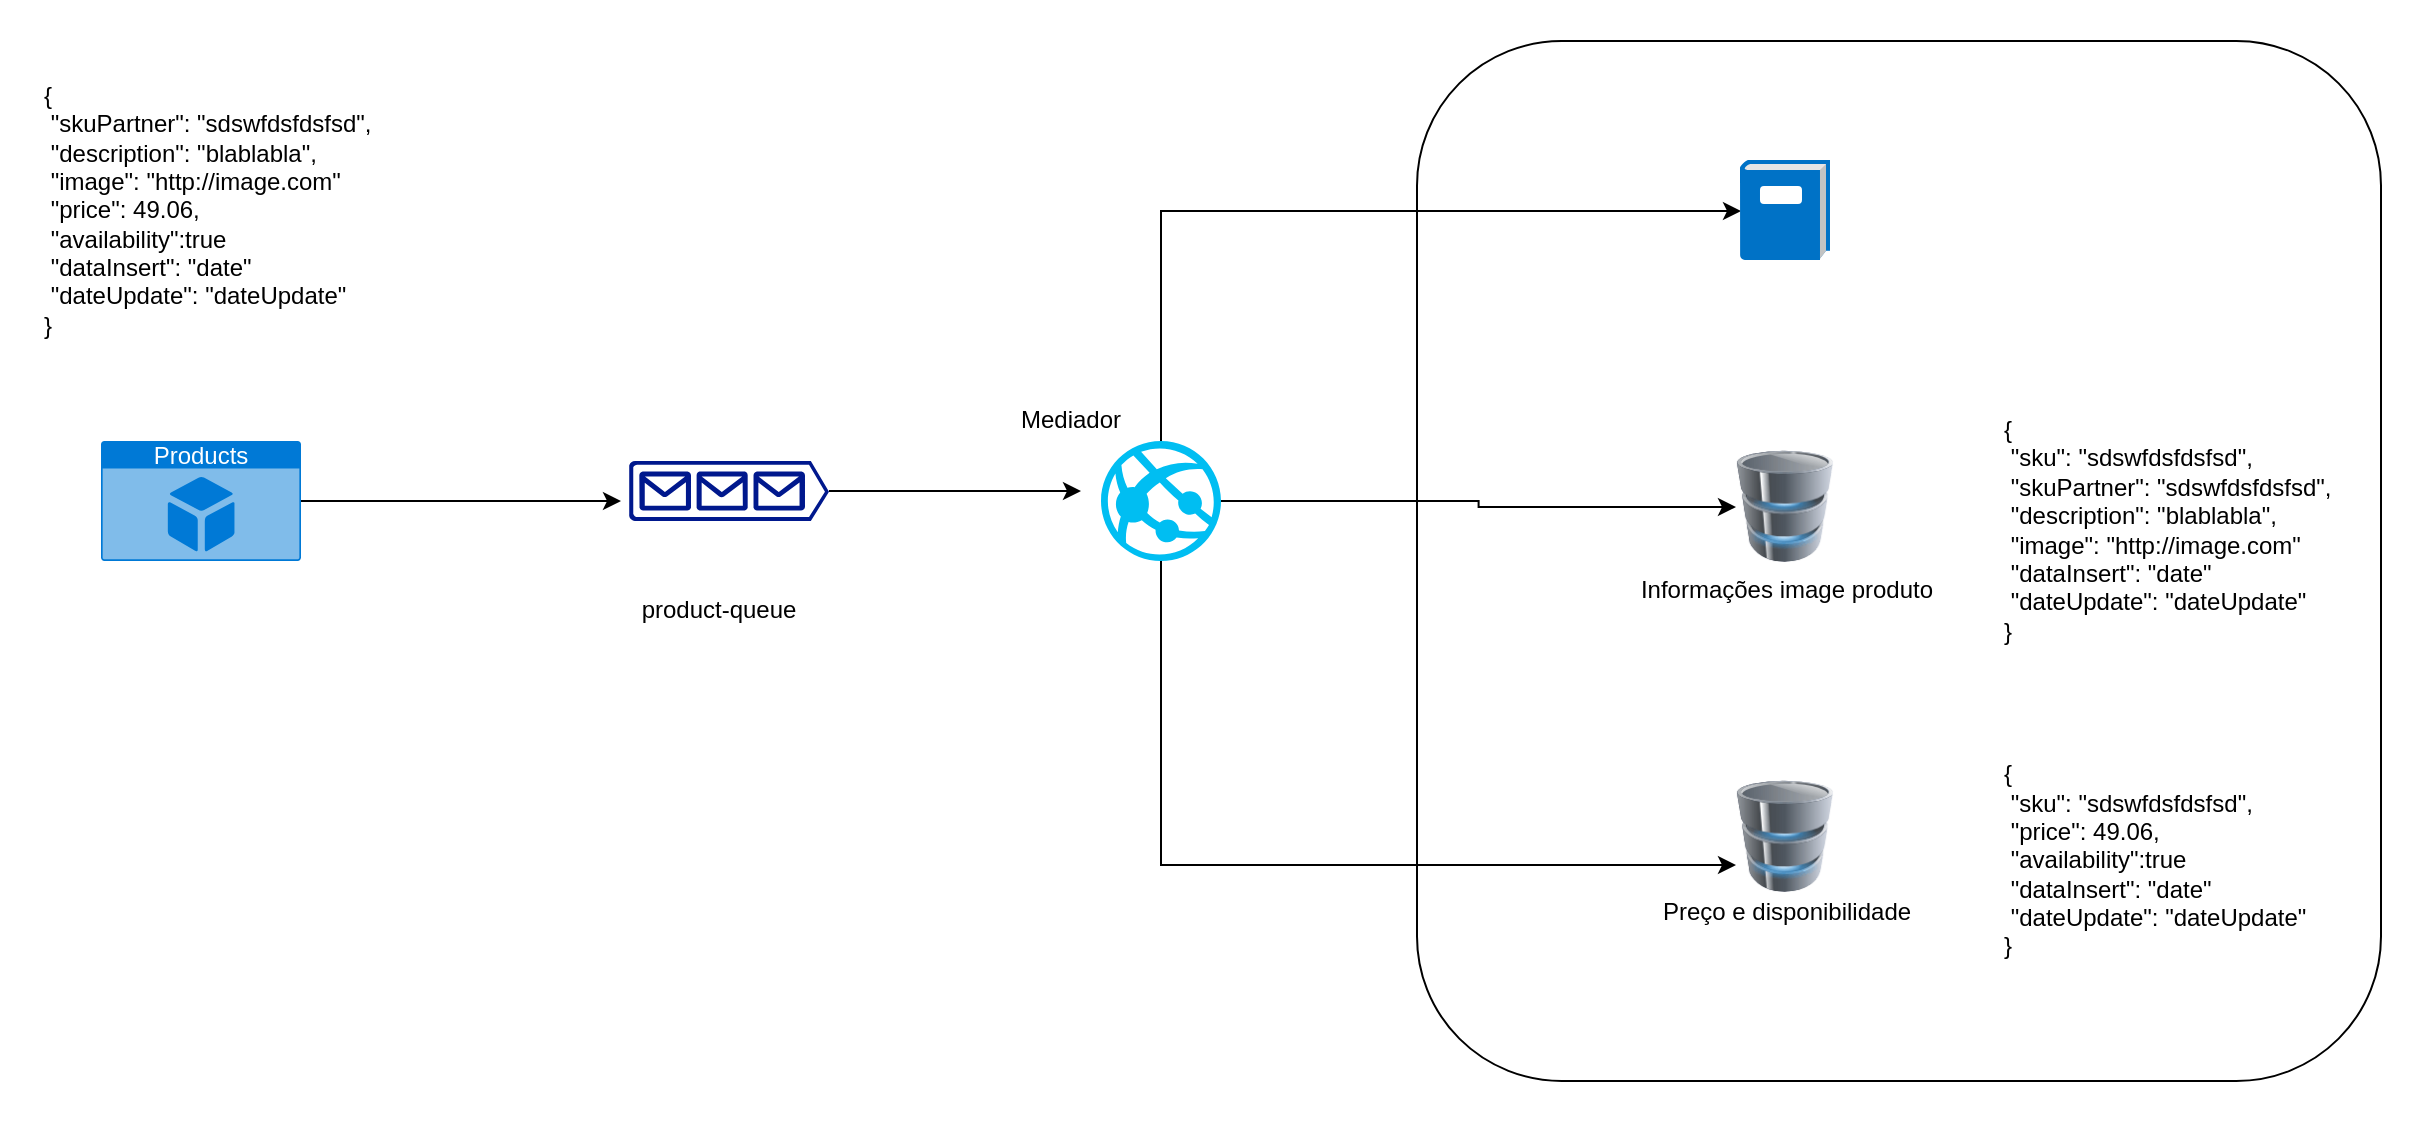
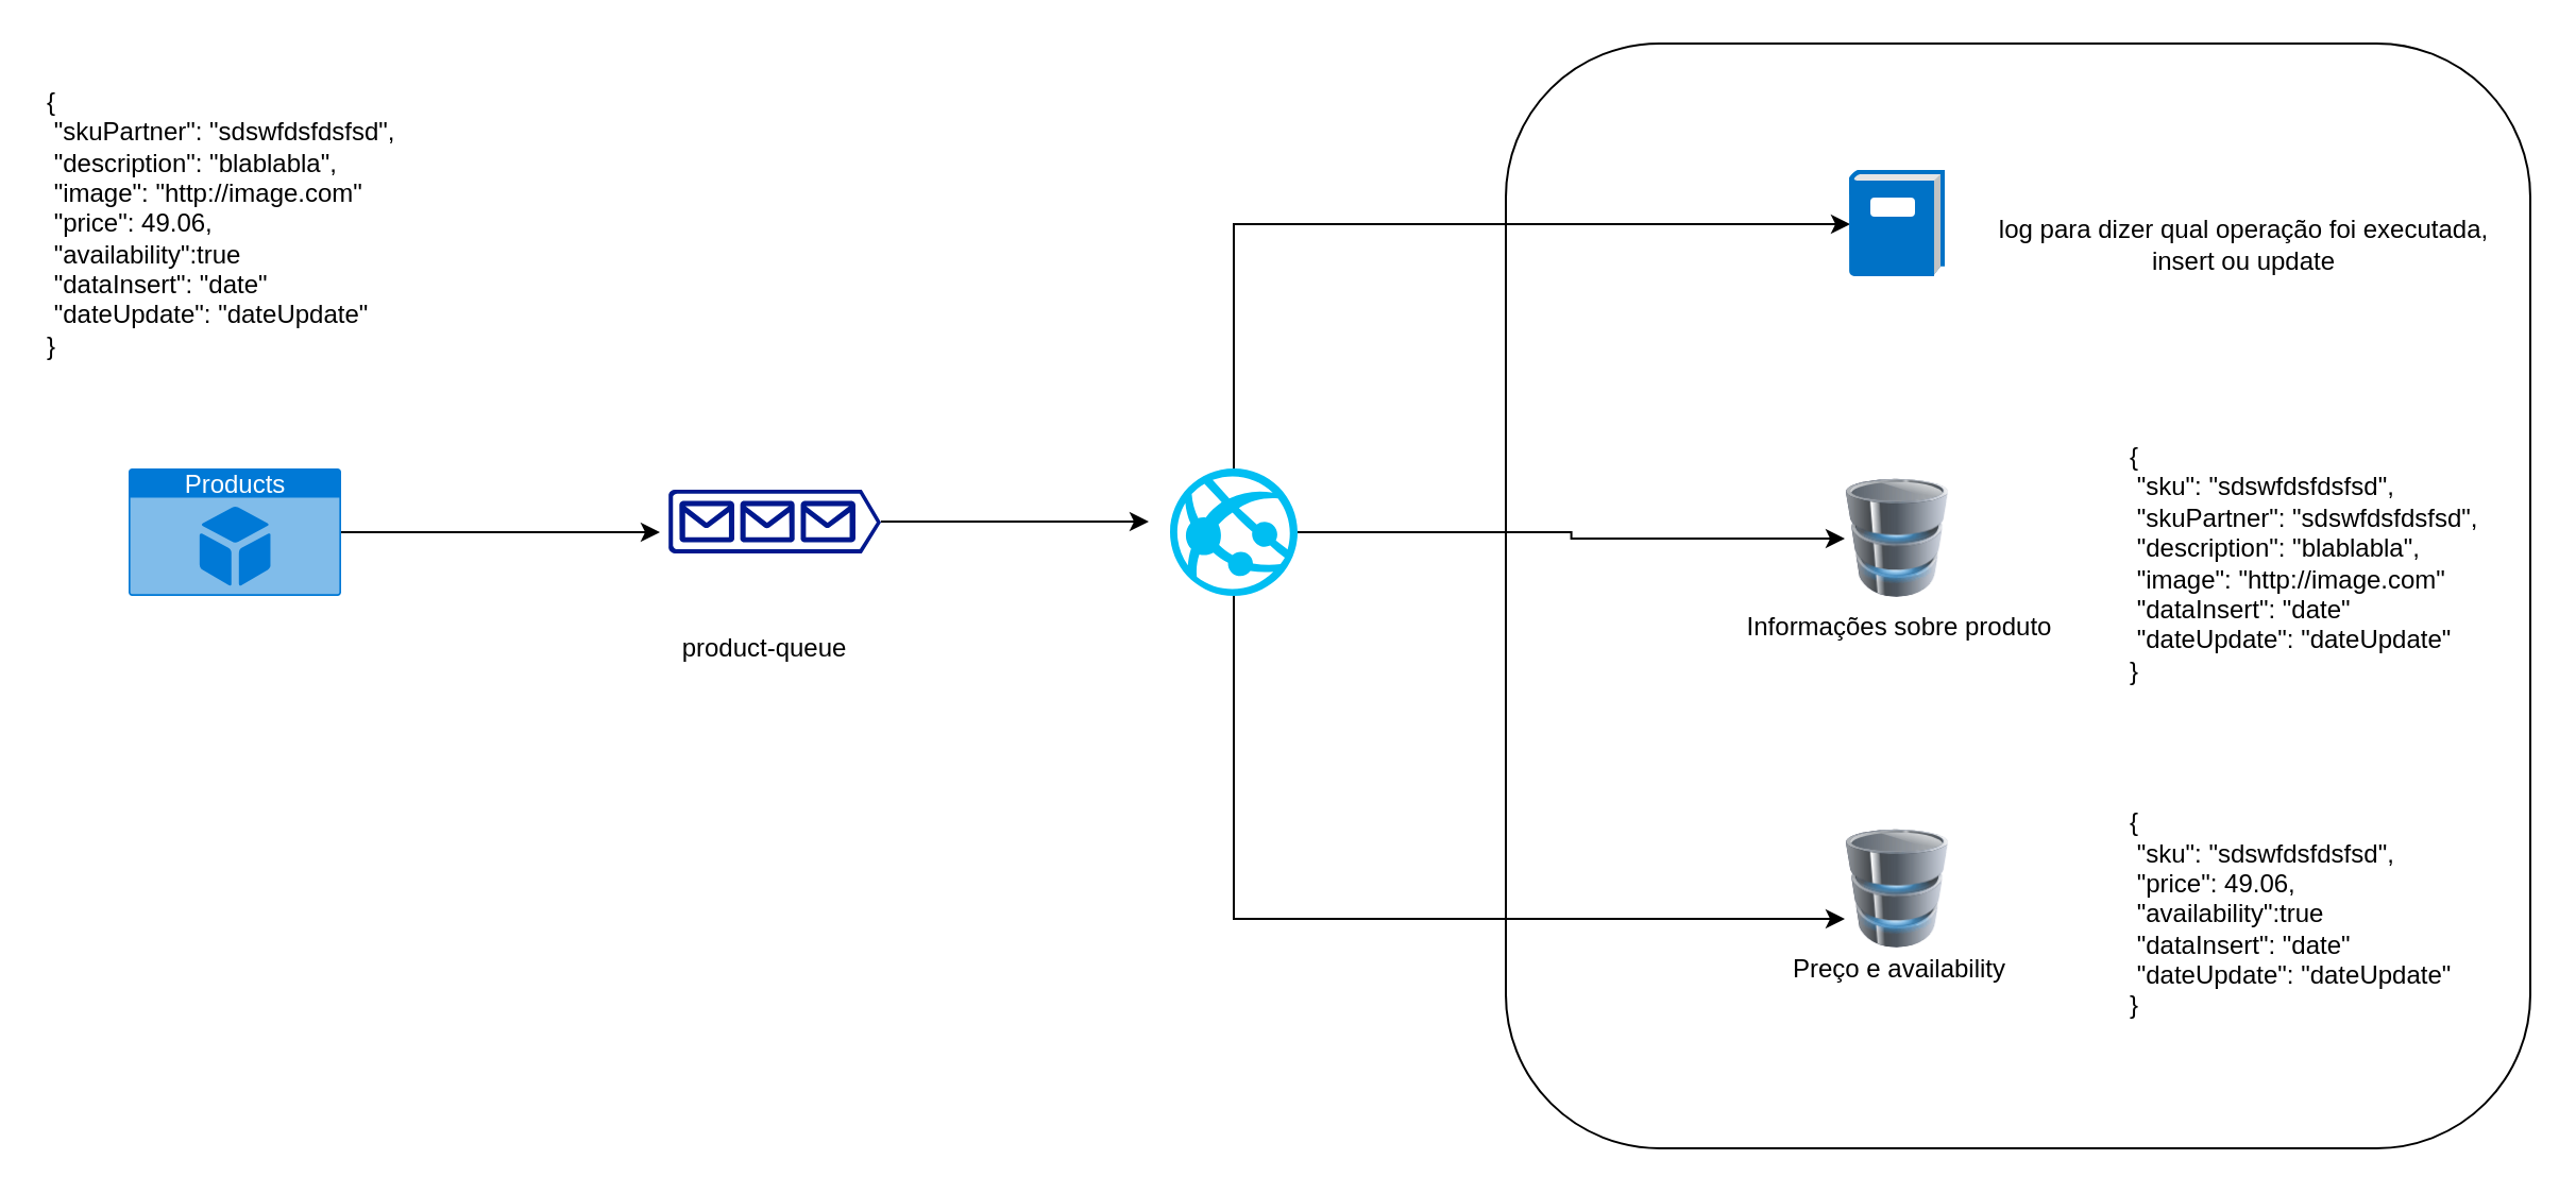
  <mxCell id="0" />
  <mxCell id="1" parent="0" />
  <mxCell id="2" value="" style="rounded=1;whiteSpace=wrap;html=1;" vertex="1" parent="1"><mxGeometry x="708" y="20" width="482" height="520" as="geometry" /></mxCell>
  <mxCell id="3" style="edgeStyle=orthogonalEdgeStyle;rounded=0;orthogonalLoop=1;jettySize=auto;html=1;" edge="1" parent="1" source="6" target="9"><mxGeometry relative="1" as="geometry"><Array as="points"><mxPoint x="580" y="105" /></Array></mxGeometry></mxCell>
  <mxCell id="4" style="edgeStyle=orthogonalEdgeStyle;rounded=0;orthogonalLoop=1;jettySize=auto;html=1;entryX=0;entryY=0.75;entryDx=0;entryDy=0;" edge="1" parent="1" source="6" target="18"><mxGeometry relative="1" as="geometry"><Array as="points"><mxPoint x="580" y="432" /></Array></mxGeometry></mxCell>
  <mxCell id="5" style="edgeStyle=orthogonalEdgeStyle;rounded=0;orthogonalLoop=1;jettySize=auto;html=1;" edge="1" parent="1" source="6" target="13"><mxGeometry relative="1" as="geometry" /></mxCell>
  <mxCell id="6" value="" style="verticalLabelPosition=bottom;html=1;verticalAlign=top;align=center;strokeColor=none;fillColor=#00BEF2;shape=mxgraph.azure.azure_website;pointerEvents=1;" parent="1" vertex="1"><mxGeometry x="550" y="220" width="60" height="60" as="geometry" /></mxCell>
  <mxCell id="7" style="edgeStyle=orthogonalEdgeStyle;rounded=0;orthogonalLoop=1;jettySize=auto;html=1;" edge="1" parent="1" source="8"><mxGeometry relative="1" as="geometry"><mxPoint x="540" y="245" as="targetPoint" /></mxGeometry></mxCell>
  <mxCell id="8" value="" style="aspect=fixed;pointerEvents=1;shadow=0;dashed=0;html=1;strokeColor=none;labelPosition=center;verticalLabelPosition=bottom;verticalAlign=top;align=center;fillColor=#00188D;shape=mxgraph.azure.queue_generic" parent="1" vertex="1"><mxGeometry x="314" y="230" width="100" height="30" as="geometry" /></mxCell>
  <mxCell id="9" value="" style="aspect=fixed;html=1;points=[];align=center;image;fontSize=12;image=img/lib/mscae/Log.svg;" parent="1" vertex="1"><mxGeometry x="870" y="80" width="45" height="50" as="geometry" /></mxCell>
  <mxCell id="10" value="&lt;div&gt;{&lt;/div&gt;&lt;div style=&quot;text-align: justify&quot;&gt;&amp;nbsp;&quot;sku&quot;: &quot;sdswfdsfdsfsd&quot;,&lt;/div&gt;&lt;span style=&quot;text-align: justify&quot;&gt;&amp;nbsp;&quot;skuPartner&quot;: &quot;sdswfdsfdsfsd&quot;,&lt;/span&gt;&lt;div style=&quot;text-align: justify&quot;&gt;&amp;nbsp;&quot;description&quot;: &quot;blablabla&quot;,&lt;/div&gt;&lt;div style=&quot;text-align: justify&quot;&gt;&amp;nbsp;&quot;image&quot;: &quot;http://image.com&quot;&lt;/div&gt;&lt;div style=&quot;text-align: justify&quot;&gt;&amp;nbsp;&quot;dataInsert&quot;: &quot;date&quot;&lt;/div&gt;&lt;div style=&quot;text-align: justify&quot;&gt;&amp;nbsp;&quot;dateUpdate&quot;: &quot;dateUpdate&quot;&lt;/div&gt;&lt;div&gt;}&lt;/div&gt;" style="text;html=1;align=left;verticalAlign=middle;resizable=0;points=[];autosize=1;" parent="1" vertex="1"><mxGeometry x="1000" y="205" width="180" height="120" as="geometry" /></mxCell>
  <mxCell id="11" style="edgeStyle=orthogonalEdgeStyle;rounded=0;orthogonalLoop=1;jettySize=auto;html=1;" edge="1" parent="1" source="12"><mxGeometry relative="1" as="geometry"><mxPoint x="310" y="250" as="targetPoint" /></mxGeometry></mxCell>
- <mxCell id="12" value="Products" style="html=1;strokeColor=none;fillColor=#0079D6;labelPosition=center;verticalLabelPosition=middle;verticalAlign=top;align=center;fontSize=12;outlineConnect=0;spacingTop=-6;fontColor=#FFFFFF;shape=mxgraph.sitemap.products;" parent="1" vertex="1"><mxGeometry x="50" y="220" width="100" height="60" as="geometry" /></mxCell>
+ <mxCell id="12" value="Products" style="html=1;strokeColor=none;fillColor=#0079D6;labelPosition=center;verticalLabelPosition=middle;verticalAlign=top;align=center;fontSize=12;outlineConnect=0;spacingTop=-6;fontColor=#FFFFFF;shape=mxgraph.sitemap.products;" parent="1" vertex="1"><mxGeometry x="60" y="220" width="100" height="60" as="geometry" /></mxCell>
  <mxCell id="13" value="" style="image;html=1;image=img/lib/clip_art/computers/Database_128x128.png" parent="1" vertex="1"><mxGeometry x="867.5" y="225" width="50" height="56" as="geometry" /></mxCell>
  <mxCell id="14" value="product-queue" style="text;html=1;align=center;verticalAlign=middle;resizable=0;points=[];autosize=1;" parent="1" vertex="1"><mxGeometry x="314" y="295" width="90" height="20" as="geometry" /></mxCell>
- <mxCell id="15" value="Mediador" style="text;html=1;align=center;verticalAlign=middle;resizable=0;points=[];autosize=1;" vertex="1" parent="1"><mxGeometry x="500" y="200" width="70" height="20" as="geometry" /></mxCell>
- <mxCell id="17" value="Informações image produto" style="text;html=1;align=center;verticalAlign=middle;resizable=0;points=[];autosize=1;" vertex="1" parent="1"><mxGeometry x="812.5" y="285" width="160" height="20" as="geometry" /></mxCell>
+ <mxCell id="16" value="log para dizer qual operação foi executada, &lt;br&gt;insert ou update" style="text;html=1;align=center;verticalAlign=middle;resizable=0;points=[];autosize=1;" vertex="1" parent="1"><mxGeometry x="930" y="100" width="250" height="30" as="geometry" /></mxCell>
+ <mxCell id="17" value="Informações sobre produto" style="text;html=1;align=center;verticalAlign=middle;resizable=0;points=[];autosize=1;" vertex="1" parent="1"><mxGeometry x="812.5" y="285" width="160" height="20" as="geometry" /></mxCell>
  <mxCell id="18" value="" style="image;html=1;image=img/lib/clip_art/computers/Database_128x128.png" vertex="1" parent="1"><mxGeometry x="867.5" y="390" width="50" height="56" as="geometry" /></mxCell>
- <mxCell id="19" value="Preço e disponibilidade" style="text;html=1;align=center;verticalAlign=middle;resizable=0;points=[];autosize=1;" vertex="1" parent="1"><mxGeometry x="822.5" y="446" width="140" height="20" as="geometry" /></mxCell>
+ <mxCell id="19" value="Preço e availability" style="text;html=1;align=center;verticalAlign=middle;resizable=0;points=[];autosize=1;" vertex="1" parent="1"><mxGeometry x="822.5" y="446" width="140" height="20" as="geometry" /></mxCell>
  <mxCell id="20" value="&lt;div&gt;{&lt;/div&gt;&lt;div style=&quot;text-align: justify&quot;&gt;&amp;nbsp;&quot;sku&quot;: &quot;sdswfdsfdsfsd&quot;,&lt;/div&gt;&lt;div style=&quot;text-align: justify&quot;&gt;&amp;nbsp;&quot;price&quot;: 49.06,&lt;/div&gt;&lt;div style=&quot;text-align: justify&quot;&gt;&amp;nbsp;&quot;availability&quot;:true&amp;nbsp;&lt;span&gt;&amp;nbsp;&lt;/span&gt;&lt;/div&gt;&lt;div style=&quot;text-align: justify&quot;&gt;&lt;span&gt;&amp;nbsp;&quot;dataInsert&quot;: &quot;date&quot;&lt;/span&gt;&lt;/div&gt;&lt;div style=&quot;text-align: justify&quot;&gt;&amp;nbsp;&quot;dateUpdate&quot;: &quot;dateUpdate&quot;&lt;/div&gt;&lt;div&gt;}&lt;/div&gt;" style="text;html=1;align=left;verticalAlign=middle;resizable=0;points=[];autosize=1;" vertex="1" parent="1"><mxGeometry x="1000" y="380" width="170" height="100" as="geometry" /></mxCell>
  <mxCell id="21" value="&lt;div&gt;{&lt;/div&gt;&lt;div style=&quot;text-align: justify&quot;&gt;&amp;nbsp;&quot;skuPartner&quot;: &quot;sdswfdsfdsfsd&quot;,&lt;/div&gt;&lt;div style=&quot;text-align: justify&quot;&gt;&amp;nbsp;&quot;description&quot;: &quot;blablabla&quot;,&lt;/div&gt;&lt;div style=&quot;text-align: justify&quot;&gt;&amp;nbsp;&quot;image&quot;: &quot;http://image.com&quot;&lt;/div&gt;&lt;div style=&quot;text-align: justify&quot;&gt;&amp;nbsp;&quot;price&quot;: 49.06,&lt;/div&gt;&lt;div style=&quot;text-align: justify&quot;&gt;&amp;nbsp;&quot;availability&quot;:true&lt;/div&gt;&lt;div style=&quot;text-align: justify&quot;&gt;&amp;nbsp;&quot;dataInsert&quot;: &quot;date&quot;&lt;/div&gt;&lt;div style=&quot;text-align: justify&quot;&gt;&amp;nbsp;&quot;dateUpdate&quot;: &quot;dateUpdate&quot;&lt;/div&gt;&lt;div&gt;}&lt;/div&gt;" style="text;html=1;align=left;verticalAlign=middle;resizable=0;points=[];autosize=1;" vertex="1" parent="1"><mxGeometry x="20" y="40" width="180" height="130" as="geometry" /></mxCell>
